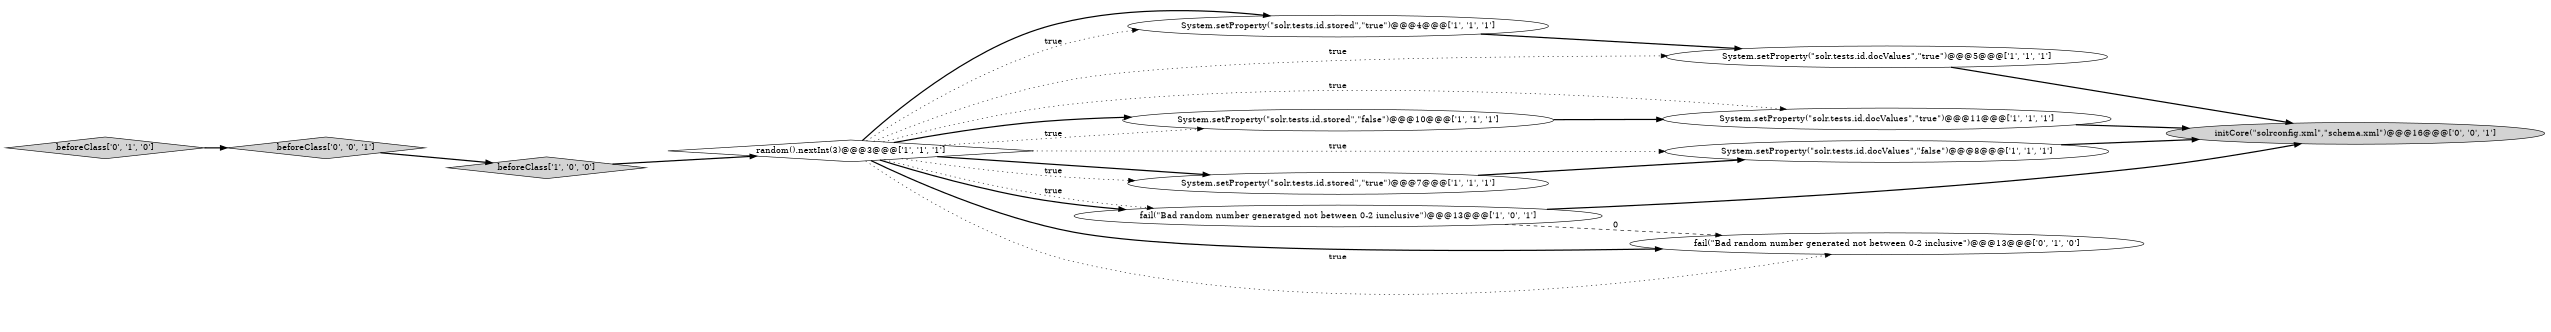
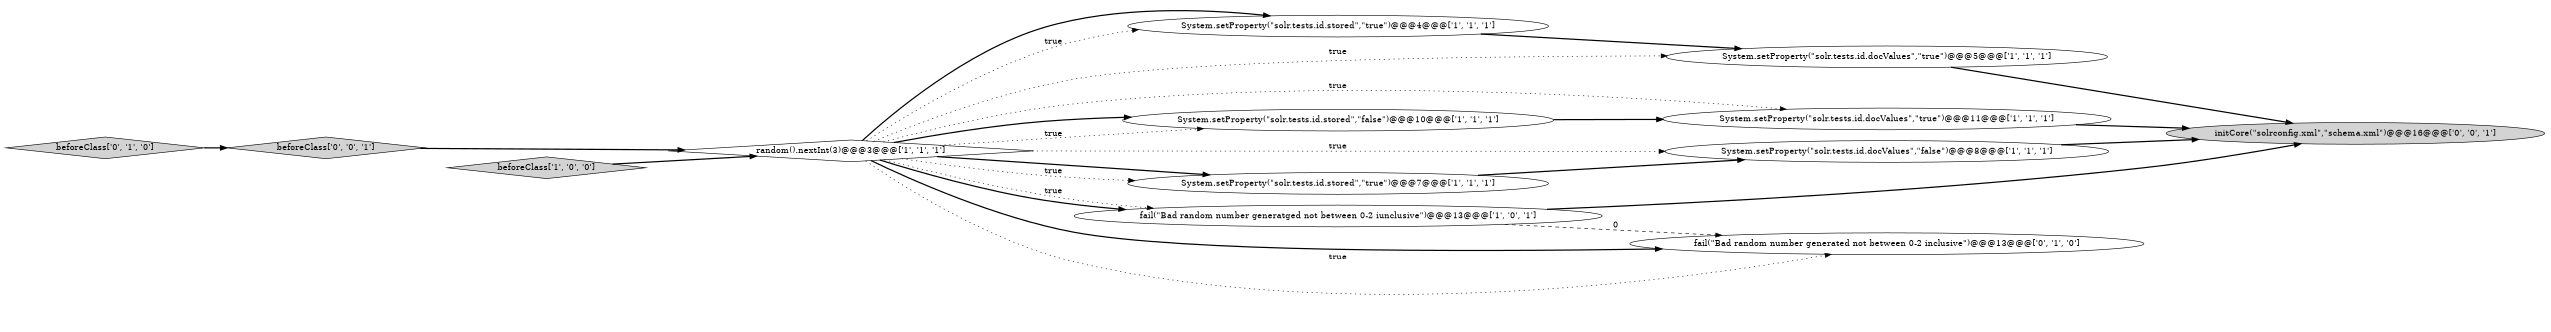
  digraph {
    rankdir=LR
    node [fillcolor=white shape=ellipse style=filled]
    edge [style=bold]
    n1 [label="System.setProperty(\"solr.tests.id.stored\",\"true\")@@@4@@@['1', '1', '1']"]
    n2 [label="System.setProperty(\"solr.tests.id.docValues\",\"true\")@@@5@@@['1', '1', '1']"]
    n3 [fillcolor=lightgray label="initCore(\"solrconfig.xml\",\"schema.xml\")@@@16@@@['0', '0', '1']"]
    n4 [fillcolor=lightgray label="beforeClass['0', '1', '0']" shape=diamond]
    n5 [fillcolor=lightgray label="beforeClass['0', '0', '1']" shape=diamond]
    n6 [label="random().nextInt(3)@@@3@@@['1', '1', '1']" shape=diamond]
    n7 [label="System.setProperty(\"solr.tests.id.docValues\",\"true\")@@@11@@@['1', '1', '1']"]
    n8 [label="System.setProperty(\"solr.tests.id.docValues\",\"false\")@@@8@@@['1', '1', '1']"]
    n9 [label="fail(\"Bad random number generatged not between 0-2 iunclusive\")@@@13@@@['1', '0', '1']"]
    n10 [label="System.setProperty(\"solr.tests.id.stored\",\"false\")@@@10@@@['1', '1', '1']"]
    n11 [label="fail(\"Bad random number generated not between 0-2 inclusive\")@@@13@@@['0', '1', '0']"]
    n12 [label="System.setProperty(\"solr.tests.id.stored\",\"true\")@@@7@@@['1', '1', '1']"]
    n13 [fillcolor=lightgray label="beforeClass['1', '0', '0']" shape=diamond]
    n1 -> n2
    n2 -> n3
    n4 -> n5
-   n5 -> n13
+   n5 -> n6
    n6 -> n1
    n6 -> n1 [label=true style=dotted]
    n6 -> n2 [label=true style=dotted]
    n6 -> n7 [label=true style=dotted]
    n6 -> n8 [label=true style=dotted]
    n6 -> n9 [label=true style=dotted]
    n6 -> n9
    n6 -> n10
    n6 -> n10 [label=true style=dotted]
    n6 -> n11
    n6 -> n11 [label=true style=dotted]
    n6 -> n12
    n6 -> n12 [label=true style=dotted]
    n7 -> n3
    n8 -> n3
    n9 -> n3
    n9 -> n11 [label=0 style=dashed]
    n10 -> n7
    n12 -> n8
    n13 -> n6
  }
